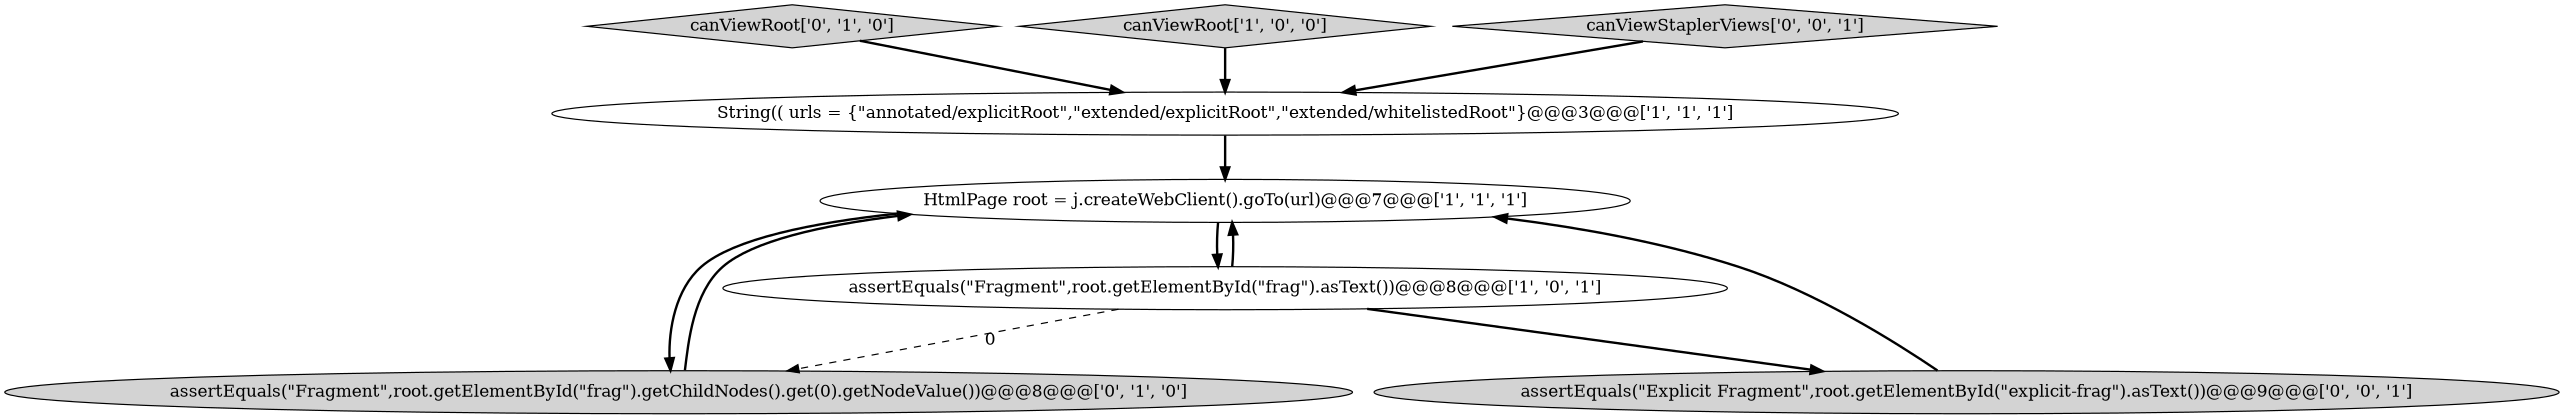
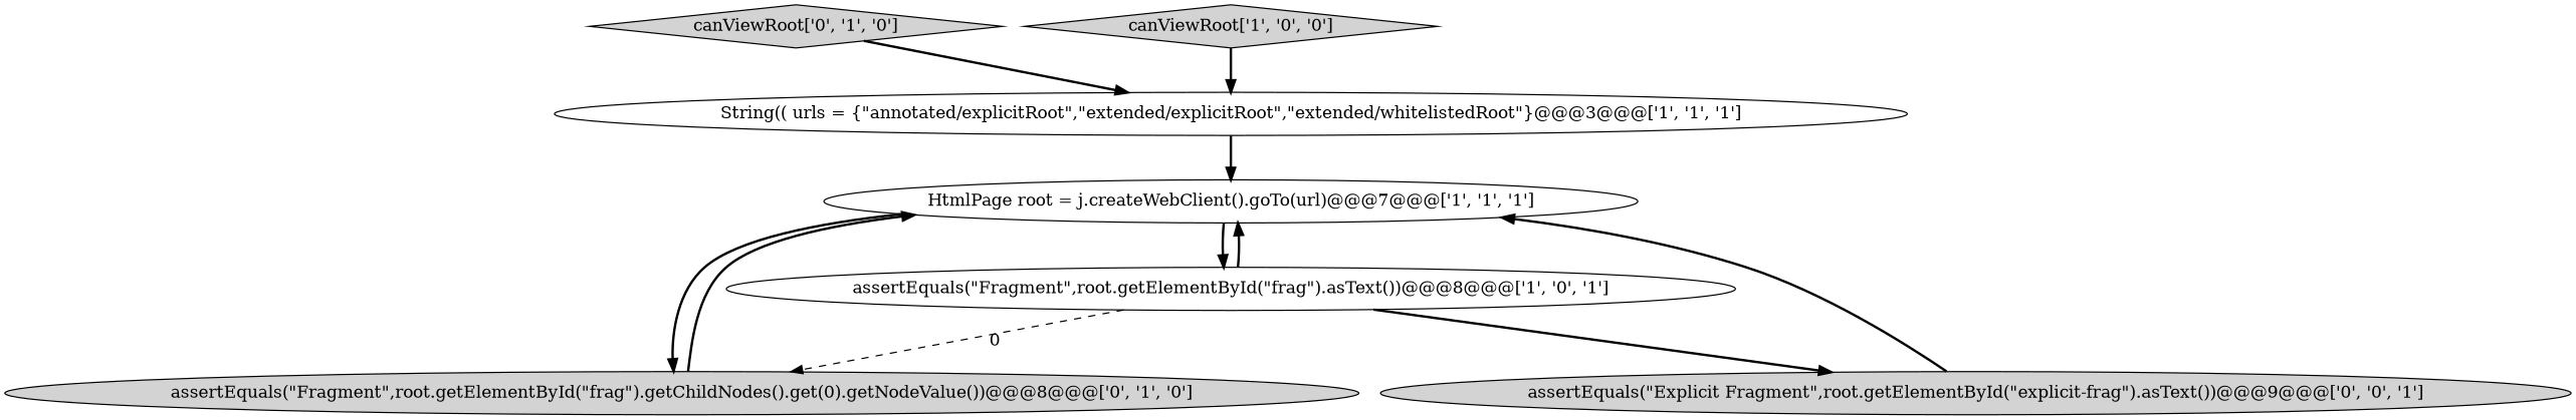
  digraph {
    node [fillcolor=lightgray shape=ellipse style=filled]
    edge [style=bold]
    n1 [fillcolor=white label="HtmlPage root = j.createWebClient().goTo(url)@@@7@@@['1', '1', '1']"]
    n2 [fillcolor=white label="assertEquals(\"Fragment\",root.getElementById(\"frag\").asText())@@@8@@@['1', '0', '1']"]
    n3 [label="assertEquals(\"Fragment\",root.getElementById(\"frag\").getChildNodes().get(0).getNodeValue())@@@8@@@['0', '1', '0']"]
    n4 [label="canViewRoot['0', '1', '0']" shape=diamond]
    n5 [fillcolor=white label="String(( urls = {\"annotated/explicitRoot\",\"extended/explicitRoot\",\"extended/whitelistedRoot\"}@@@3@@@['1', '1', '1']"]
    n6 [label="canViewRoot['1', '0', '0']" shape=diamond]
    n7 [label="assertEquals(\"Explicit Fragment\",root.getElementById(\"explicit-frag\").asText())@@@9@@@['0', '0', '1']"]
-   n8 [label="canViewStaplerViews['0', '0', '1']" shape=diamond]
    n1 -> n2
    n1 -> n3
    n2 -> n1
    n2 -> n3 [label=0 style=dashed]
    n2 -> n7
    n3 -> n1
    n4 -> n5
    n5 -> n1
    n6 -> n5
    n7 -> n1
-   n8 -> n5
  }
